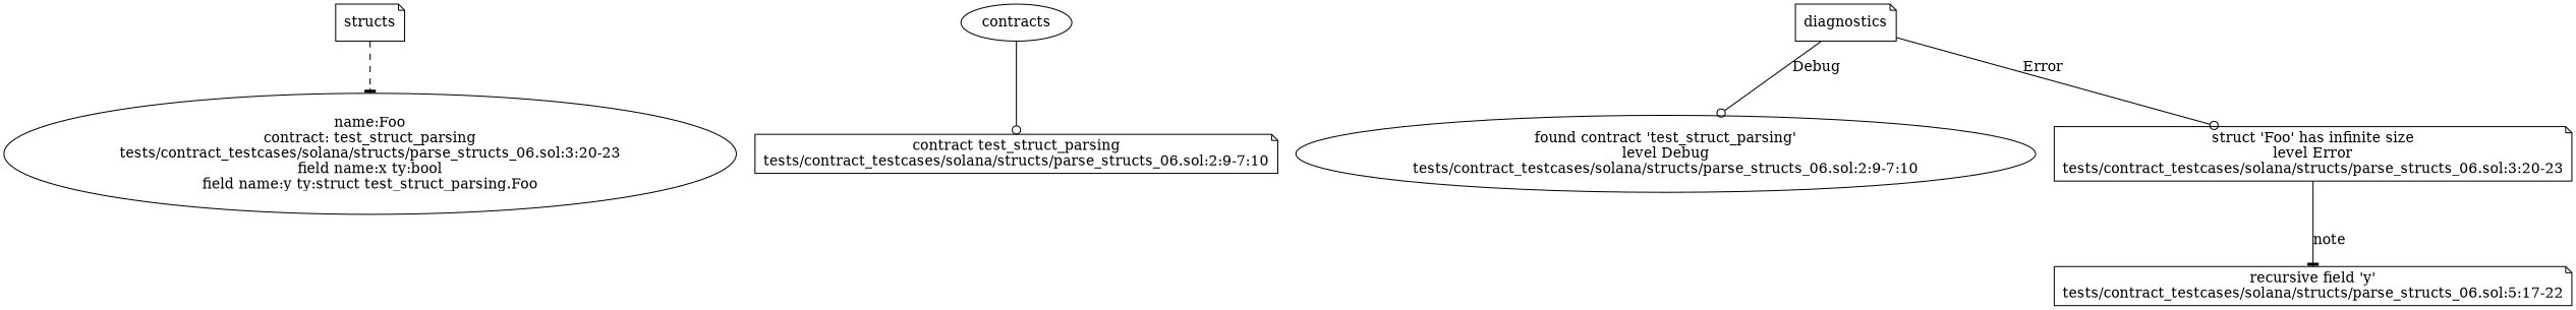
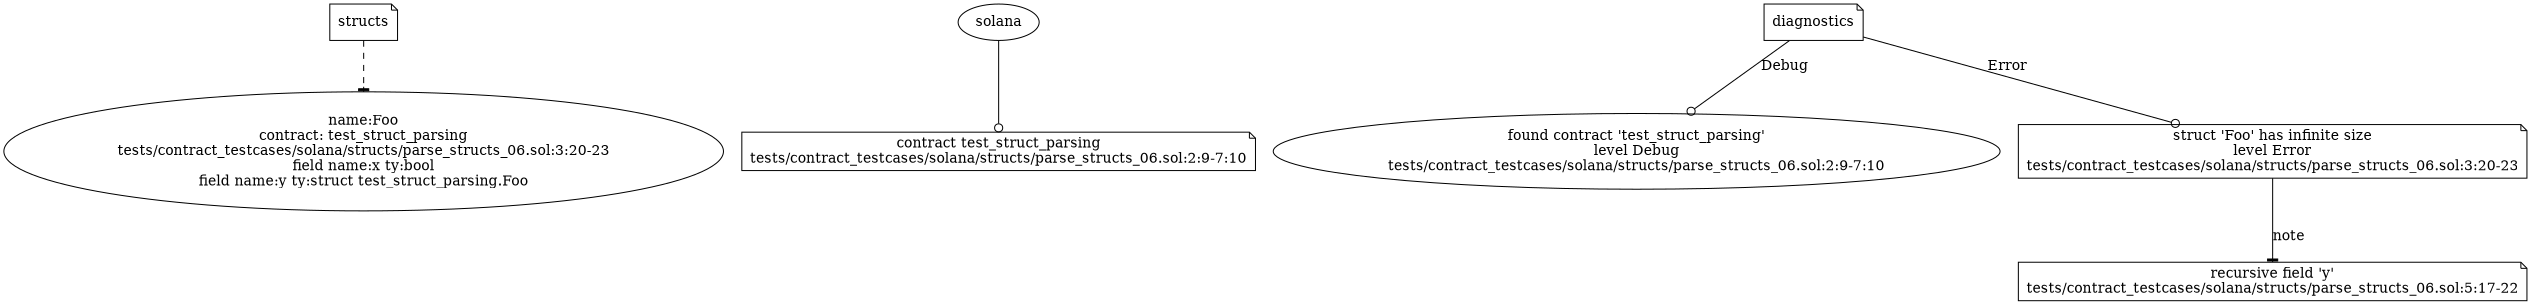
  strict digraph {
    node [shape=note]
    edge [style=solid arrowhead=odot]
    n1 [label="name:Foo\ncontract: test_struct_parsing\ntests/contract_testcases/solana/structs/parse_structs_06.sol:3:20-23\nfield name:x ty:bool\nfield name:y ty:struct test_struct_parsing.Foo" shape=ellipse]
    n2 [label="contract test_struct_parsing\ntests/contract_testcases/solana/structs/parse_structs_06.sol:2:9-7:10"]
    n3 [label="found contract 'test_struct_parsing'\nlevel Debug\ntests/contract_testcases/solana/structs/parse_structs_06.sol:2:9-7:10" shape=ellipse]
    n4 [label="struct 'Foo' has infinite size\nlevel Error\ntests/contract_testcases/solana/structs/parse_structs_06.sol:3:20-23"]
    n5 [label="recursive field 'y'\ntests/contract_testcases/solana/structs/parse_structs_06.sol:5:17-22"]
    structs
-   contracts [shape=ellipse]
+   contracts [shape=ellipse label=solana]
    diagnostics
    n4 -> n5 [label=note arrowhead=tee]
    structs -> n1 [style=dashed arrowhead=tee]
    contracts -> n2
    diagnostics -> n3 [label=Debug]
    diagnostics -> n4 [label=Error]
  }
